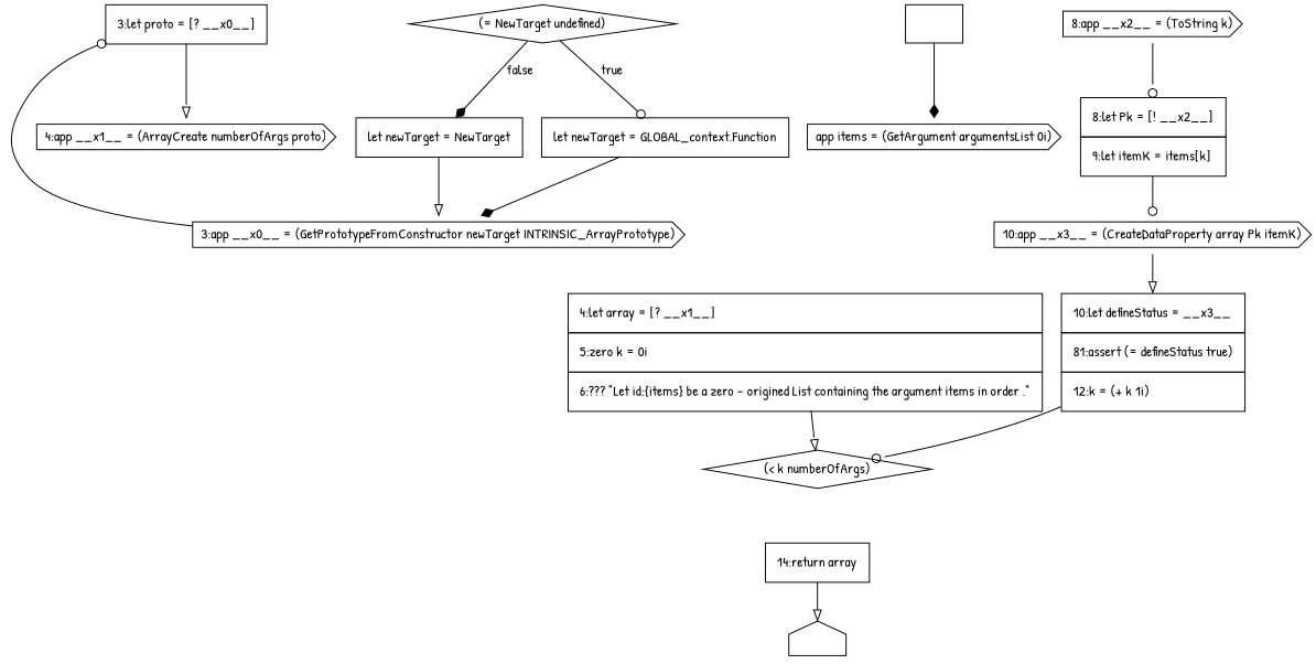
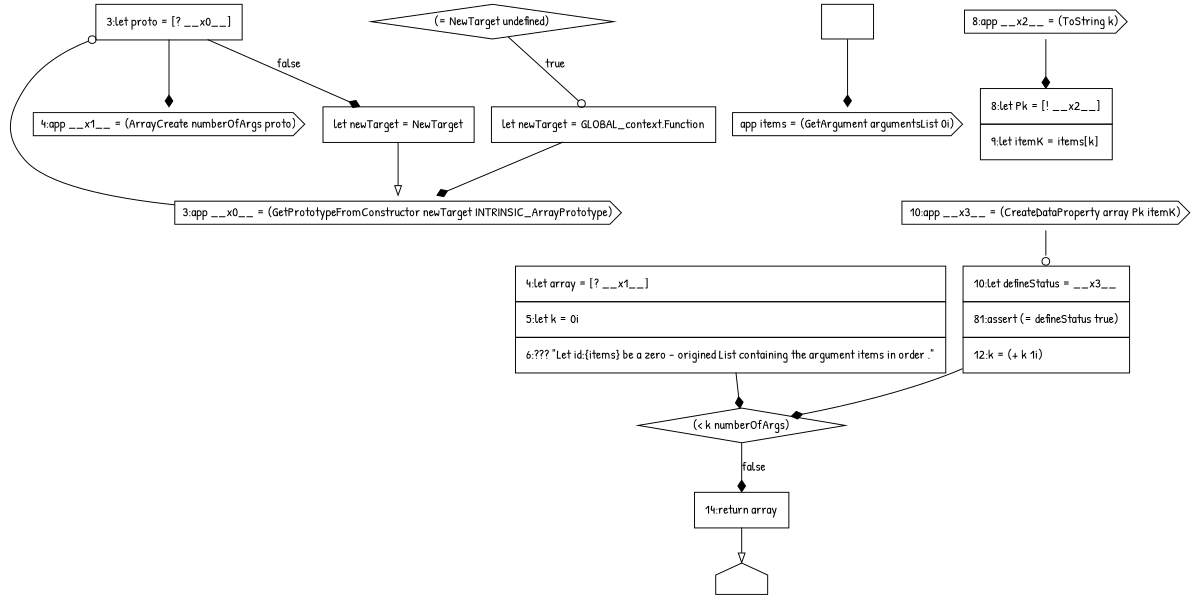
  digraph {
    fontname="Patrick Hand"
    node [color=black fillcolor=white fontname="Patrick Hand" shape=none style=filled]
    edge [arrowhead=diamond color=black fontname="Patrick Hand"]
    n1 [label=<<font color="black">     <table border="0" cellborder="1" cellspacing="0" cellpadding="10">       <tr><td align="left">3:let proto = [? __x0__]</td></tr>     </table>   </font>> margin=0]
    n2 [label=<<font color="black">4:app __x1__ = (ArrayCreate numberOfArgs proto)</font>> shape=cds]
    n3 [label=" " shape=box]
    n4 [label=<<font color="black">app items = (GetArgument argumentsList 0i)</font>> shape=cds]
    n5 [label=<<font color="black">(= NewTarget undefined)</font>> shape=diamond]
    n6 [label=<<font color="black">     <table border="0" cellborder="1" cellspacing="0" cellpadding="10">       <tr><td align="left">let newTarget = GLOBAL_context.Function</td></tr>     </table>   </font>> margin=0]
    n7 [label=<<font color="black">     <table border="0" cellborder="1" cellspacing="0" cellpadding="10">       <tr><td align="left">let newTarget = NewTarget</td></tr>     </table>   </font>> margin=0]
    n8 [label=<<font color="black">3:app __x0__ = (GetPrototypeFromConstructor newTarget INTRINSIC_ArrayPrototype)</font>> shape=cds]
    n9 [label=" " shape=house]
-   n10 [label=<<font color="black">     <table border="0" cellborder="1" cellspacing="0" cellpadding="10">       <tr><td align="left">4:let array = [? __x1__]</td></tr>       <tr><td align="left">5:zero k = 0i</td></tr>       <tr><td align="left">6:??? &quot;Let id:{items} be a zero - origined List containing the argument items in order .&quot;</td></tr>     </table>   </font>> margin=0]
+   n10 [label=<<font color="black">     <table border="0" cellborder="1" cellspacing="0" cellpadding="10">       <tr><td align="left">4:let array = [? __x1__]</td></tr>       <tr><td align="left">5:let k = 0i</td></tr>       <tr><td align="left">6:??? &quot;Let id:{items} be a zero - origined List containing the argument items in order .&quot;</td></tr>     </table>   </font>> margin=0]
    n11 [label=<<font color="black">(&lt; k numberOfArgs)</font>> shape=diamond]
    n12 [label=<<font color="black">     <table border="0" cellborder="1" cellspacing="0" cellpadding="10">       <tr><td align="left">14:return array</td></tr>     </table>   </font>> margin=0]
    n13 [label=<<font color="black">8:app __x2__ = (ToString k)</font>> shape=cds]
    n14 [label=<<font color="black">     <table border="0" cellborder="1" cellspacing="0" cellpadding="10">       <tr><td align="left">8:let Pk = [! __x2__]</td></tr>       <tr><td align="left">9:let itemK = items[k]</td></tr>     </table>   </font>> margin=0]
    n15 [label=<<font color="black">10:app __x3__ = (CreateDataProperty array Pk itemK)</font>> shape=cds]
    n16 [label=<<font color="black">     <table border="0" cellborder="1" cellspacing="0" cellpadding="10">       <tr><td align="left">10:let defineStatus = __x3__</td></tr>       <tr><td align="left">81:assert (= defineStatus true)</td></tr>       <tr><td align="left">12:k = (+ k 1i)</td></tr>     </table>   </font>> margin=0]
-   n1 -> n2 [arrowhead=onormal]
+   n1 -> n2
    n3 -> n4
    n5 -> n6 [arrowhead=odot label=<<font color="black">true</font>>]
-   n5 -> n7 [label=<<font color="black">false</font>>]
+   n1 -> n7 [label=<<font color="black">false</font>>]
    n6 -> n8
    n7 -> n8 [arrowhead=onormal]
    n8 -> n1 [arrowhead=odot]
-   n10 -> n11 [arrowhead=onormal]
+   n10 -> n11
+   n11 -> n12 [label=<<font color="black">false</font>>]
    n12 -> n9 [arrowhead=onormal]
-   n13 -> n14 [arrowhead=odot]
-   n14 -> n15 [arrowhead=odot]
-   n15 -> n16 [arrowhead=onormal]
-   n16 -> n11 [arrowhead=odot]
+   n13 -> n14
+   n15 -> n16 [arrowhead=odot]
+   n16 -> n11
  }
